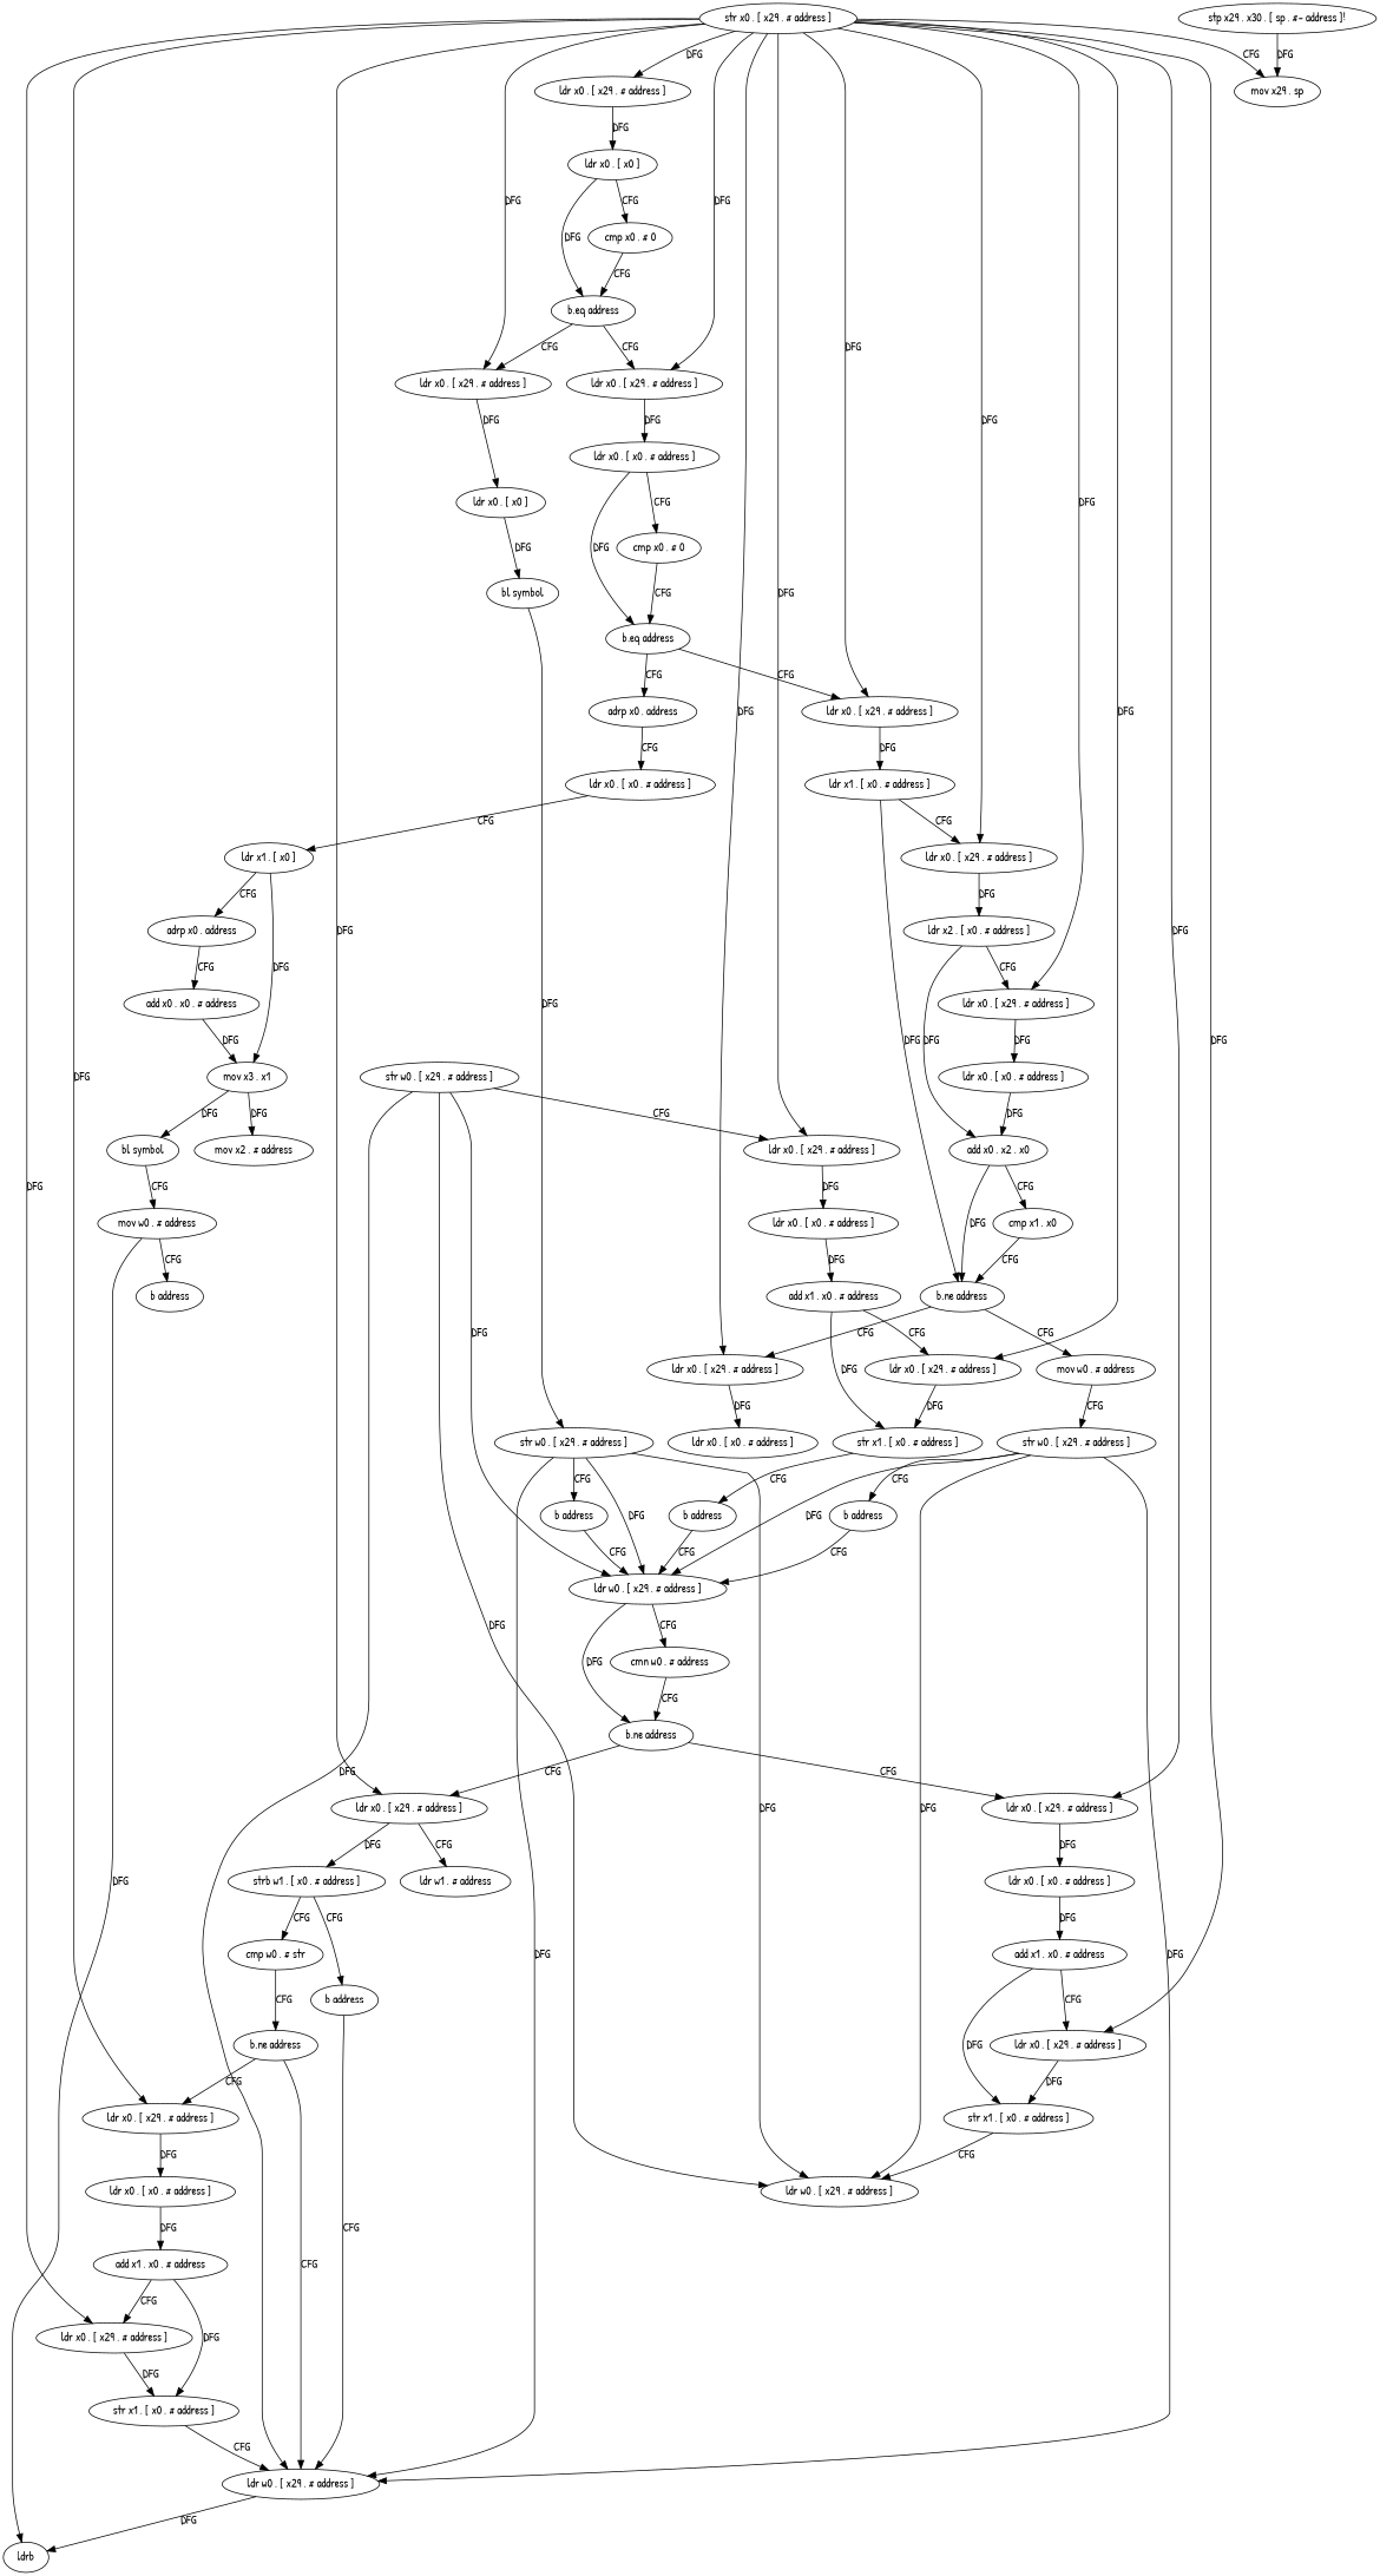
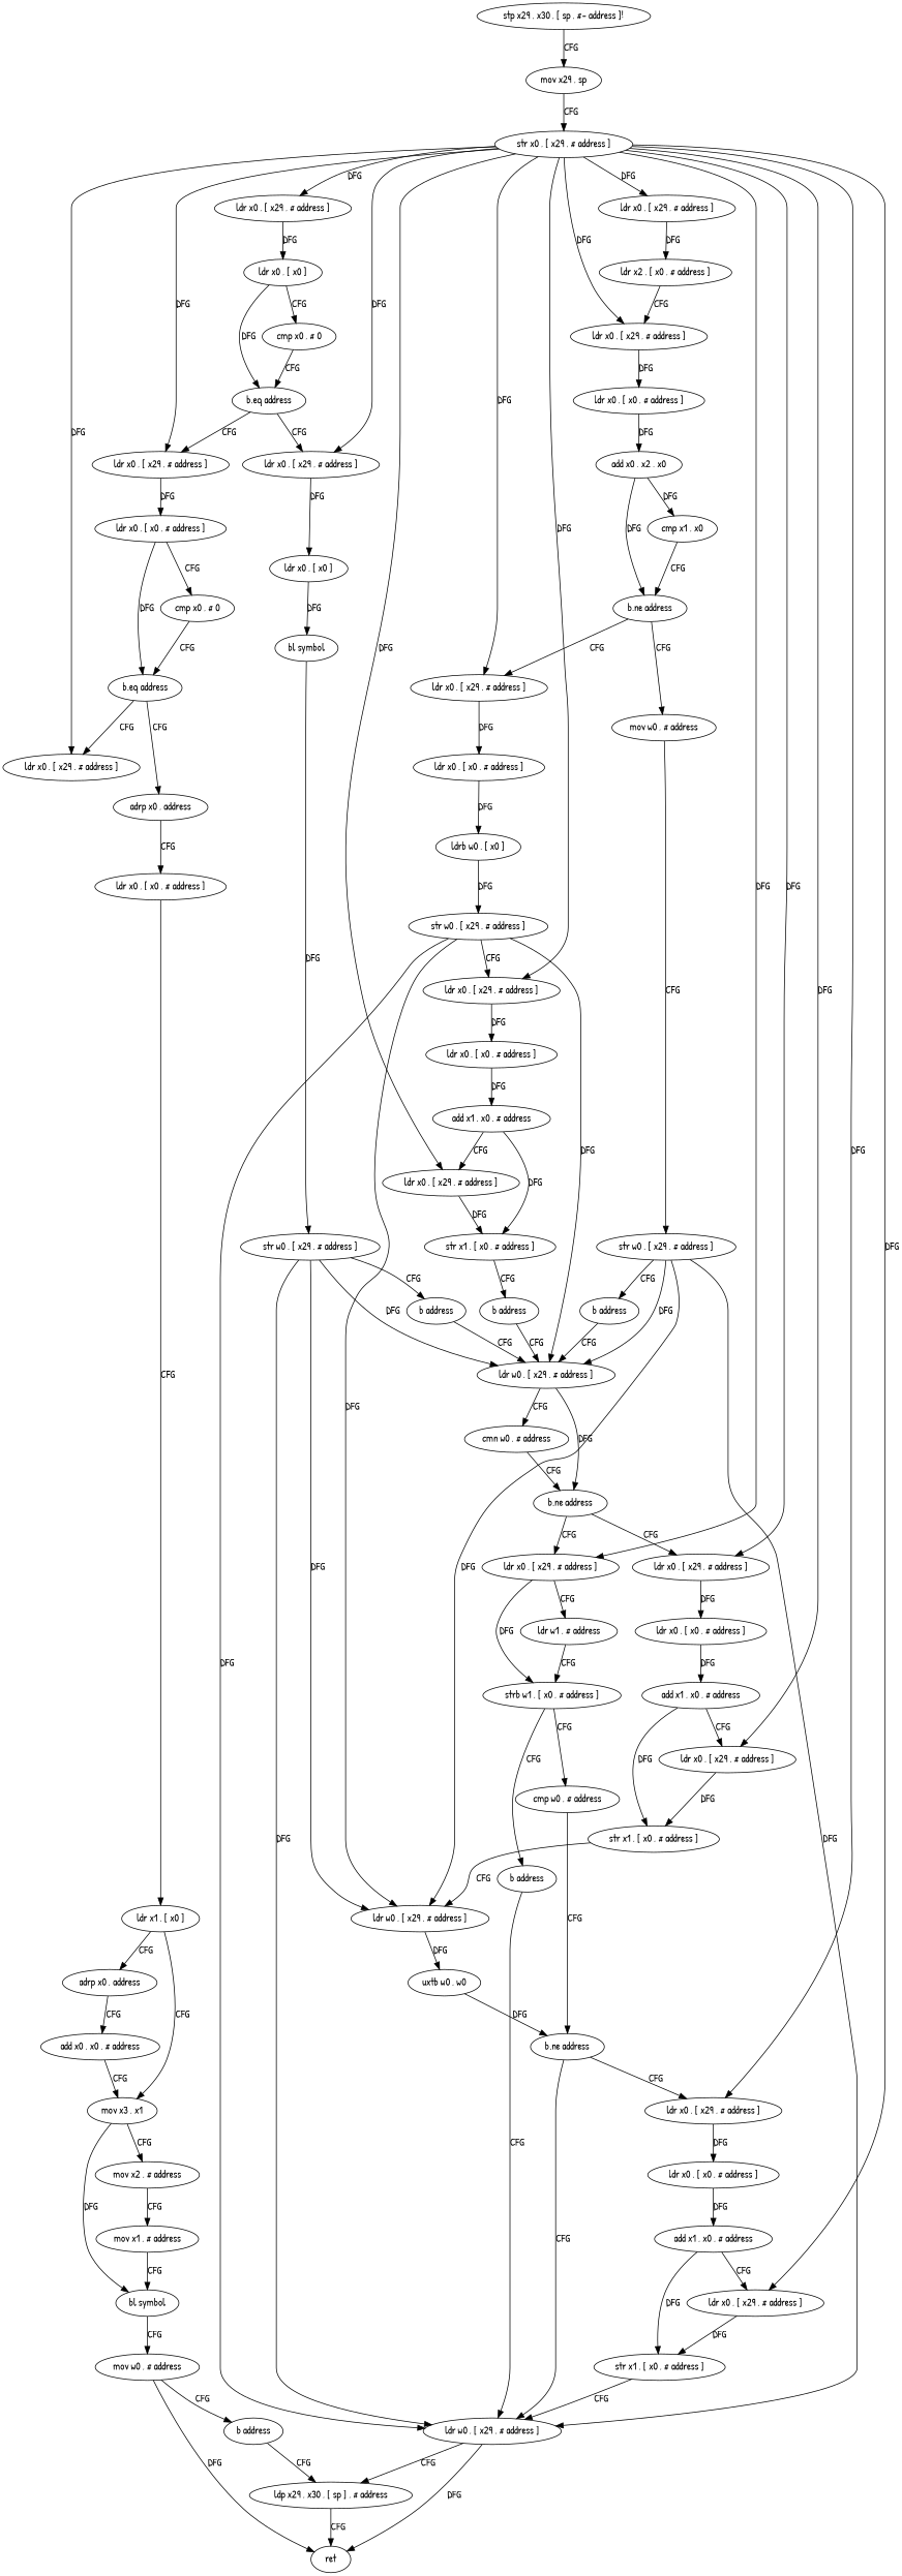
  digraph {
    fontname="Patrick Hand"
    node [fontname="Patrick Hand"]
    edge [fontname="Patrick Hand"]
    n1 [label="stp x29 , x30 , [ sp , #- address ]!"]
    n2 [label="mov x29 , sp"]
    n3 [label="str x0 , [ x29 , # address ]"]
    n4 [label="ldr x0 , [ x29 , # address ]"]
    n5 [label="ldr x0 , [ x29 , # address ]"]
    n6 [label="ldr x0 , [ x29 , # address ]"]
    n7 [label="ldr x0 , [ x29 , # address ]"]
    n8 [label="ldr x0 , [ x29 , # address ]"]
    n9 [label="ldr x0 , [ x29 , # address ]"]
    n10 [label="ldr x0 , [ x29 , # address ]"]
    n11 [label="ldr x0 , [ x29 , # address ]"]
    n12 [label="ldr x0 , [ x29 , # address ]"]
    n13 [label="ldr x0 , [ x29 , # address ]"]
    n14 [label="ldr x0 , [ x29 , # address ]"]
    n15 [label="ldr x0 , [ x29 , # address ]"]
    n16 [label="ldr x0 , [ x29 , # address ]"]
    n17 [label="ldr x0 , [ x29 , # address ]"]
    n18 [label="ldr x0 , [ x0 ]"]
    n19 [label="ldr x0 , [ x0 , # address ]"]
    n20 [label="ldr x0 , [ x0 ]"]
-   n21 [label="ldr x1 , [ x0 , # address ]"]
    n22 [label="ldr x2 , [ x0 , # address ]"]
    n23 [label="ldr x0 , [ x0 , # address ]"]
    n24 [label="ldr x0 , [ x0 , # address ]"]
    n25 [label="ldr x0 , [ x0 , # address ]"]
    n26 [label="ldr w1 , # address"]
    n27 [label="strb w1 , [ x0 , # address ]"]
    n28 [label="ldr x0 , [ x0 , # address ]"]
    n29 [label="str x1 , [ x0 , # address ]"]
    n30 [label="str x1 , [ x0 , # address ]"]
    n31 [label="ldr x0 , [ x0 , # address ]"]
    n32 [label="str x1 , [ x0 , # address ]"]
    n33 [label="cmp x0 , # 0"]
    n34 [label="b.eq address"]
    n35 [label="cmp x0 , # 0"]
    n36 [label="b.eq address"]
    n37 [label="bl symbol"]
    n38 [label="adrp x0 , address"]
    n39 [label="ldr x0 , [ x0 , # address ]"]
    n40 [label="ldr x1 , [ x0 ]"]
    n41 [label="b.ne address"]
    n42 [label="str w0 , [ x29 , # address ]"]
    n43 [label="b address"]
    n44 [label="ldr w0 , [ x29 , # address ]"]
    n45 [label="ldr w0 , [ x29 , # address ]"]
    n46 [label="ldr w0 , [ x29 , # address ]"]
    n47 [label="cmn w0 , # address"]
    n48 [label="b.ne address"]
-   n50 [label=ldrb]
+   n49 [label="uxtb w0 , w0"]
+   n50 [label=ret]
+   n51 [label="ldp x29 , x30 , [ sp ] , # address"]
    n52 [label="adrp x0 , address"]
    n53 [label="mov x3 , x1"]
    n54 [label="add x0 , x0 , # address"]
    n55 [label="mov x2 , # address"]
    n56 [label="bl symbol"]
+   n57 [label="mov x1 , # address"]
    n58 [label="mov w0 , # address"]
    n59 [label="b address"]
    n60 [label="mov w0 , # address"]
    n61 [label="add x0 , x2 , x0"]
    n62 [label="cmp x1 , x0"]
    n63 [label="str w0 , [ x29 , # address ]"]
+   n64 [label="ldrb w0 , [ x0 ]"]
    n65 [label="b address"]
    n66 [label="add x1 , x0 , # address"]
-   n67 [label="cmp w0 , # str"]
+   n67 [label="cmp w0 , # address"]
    n68 [label="b address"]
    n69 [label="str w0 , [ x29 , # address ]"]
    n70 [label="add x1 , x0 , # address"]
    n71 [label="b address"]
    n72 [label="b.ne address"]
    n73 [label="add x1 , x0 , # address"]
-   n1 -> n2 [label=DFG]
-   n3 -> n2 [label=CFG]
+   n1 -> n2 [label=CFG]
+   n2 -> n3 [label=CFG]
    n3 -> n4 [label=DFG]
    n3 -> n5 [label=DFG]
    n3 -> n6 [label=DFG]
    n3 -> n7 [label=DFG]
    n3 -> n8 [label=DFG]
    n3 -> n9 [label=DFG]
    n3 -> n10 [label=DFG]
    n3 -> n11 [label=DFG]
    n3 -> n12 [label=DFG]
    n3 -> n13 [label=DFG]
    n3 -> n14 [label=DFG]
    n3 -> n15 [label=DFG]
    n3 -> n16 [label=DFG]
    n3 -> n17 [label=DFG]
    n4 -> n18 [label=DFG]
    n5 -> n19 [label=DFG]
    n6 -> n20 [label=DFG]
-   n7 -> n21 [label=DFG]
    n8 -> n22 [label=DFG]
    n9 -> n23 [label=DFG]
    n10 -> n24 [label=DFG]
    n11 -> n25 [label=DFG]
    n12 -> n26 [label=CFG]
    n12 -> n27 [label=DFG]
    n13 -> n28 [label=DFG]
    n14 -> n29 [label=DFG]
    n15 -> n30 [label=DFG]
    n16 -> n31 [label=DFG]
    n17 -> n32 [label=DFG]
    n18 -> n33 [label=CFG]
    n18 -> n34 [label=DFG]
    n19 -> n35 [label=CFG]
    n19 -> n36 [label=DFG]
    n20 -> n37 [label=DFG]
-   n21 -> n8 [label=CFG]
-   n21 -> n41 [label=DFG]
    n22 -> n9 [label=CFG]
-   n22 -> n61 [label=DFG]
    n23 -> n61 [label=DFG]
+   n24 -> n64 [label=DFG]
    n25 -> n66 [label=DFG]
+   n26 -> n27 [label=CFG]
    n27 -> n67 [label=CFG]
    n27 -> n68 [label=CFG]
    n28 -> n70 [label=DFG]
    n29 -> n71 [label=CFG]
    n30 -> n45 [label=CFG]
    n31 -> n73 [label=DFG]
    n32 -> n46 [label=CFG]
    n33 -> n34 [label=CFG]
    n34 -> n5 [label=CFG]
    n34 -> n6 [label=CFG]
    n35 -> n36 [label=CFG]
    n36 -> n7 [label=CFG]
    n36 -> n38 [label=CFG]
    n37 -> n42 [label=DFG]
    n38 -> n39 [label=CFG]
    n39 -> n40 [label=CFG]
    n40 -> n52 [label=CFG]
-   n40 -> n53 [label=DFG]
+   n40 -> n53 [label=CFG]
    n41 -> n10 [label=CFG]
    n41 -> n60 [label=CFG]
    n42 -> n43 [label=CFG]
    n42 -> n44 [label=DFG]
    n42 -> n45 [label=DFG]
    n42 -> n46 [label=DFG]
    n43 -> n44 [label=CFG]
    n44 -> n47 [label=CFG]
    n44 -> n48 [label=DFG]
+   n45 -> n49 [label=DFG]
    n46 -> n50 [label=DFG]
+   n46 -> n51 [label=CFG]
    n47 -> n48 [label=CFG]
    n48 -> n11 [label=CFG]
    n48 -> n12 [label=CFG]
+   n49 -> n72 [label=DFG]
+   n51 -> n50 [label=CFG]
    n52 -> n54 [label=CFG]
-   n53 -> n55 [label=DFG]
+   n53 -> n55 [label=CFG]
    n53 -> n56 [label=DFG]
-   n54 -> n53 [label=DFG]
+   n54 -> n53 [label=CFG]
+   n55 -> n57 [label=CFG]
    n56 -> n58 [label=CFG]
+   n57 -> n56 [label=CFG]
    n58 -> n50 [label=DFG]
    n58 -> n59 [label=CFG]
+   n59 -> n51 [label=CFG]
    n60 -> n63 [label=CFG]
    n61 -> n41 [label=DFG]
-   n61 -> n62 [label=CFG]
+   n61 -> n62 [label=DFG]
    n62 -> n41 [label=CFG]
    n63 -> n44 [label=DFG]
    n63 -> n45 [label=DFG]
    n63 -> n46 [label=DFG]
    n63 -> n65 [label=CFG]
+   n64 -> n69 [label=DFG]
    n65 -> n44 [label=CFG]
    n66 -> n15 [label=CFG]
    n66 -> n30 [label=DFG]
    n67 -> n72 [label=CFG]
    n68 -> n46 [label=CFG]
    n69 -> n13 [label=CFG]
    n69 -> n44 [label=DFG]
    n69 -> n45 [label=DFG]
    n69 -> n46 [label=DFG]
    n70 -> n14 [label=CFG]
    n70 -> n29 [label=DFG]
    n71 -> n44 [label=CFG]
    n72 -> n16 [label=CFG]
    n72 -> n46 [label=CFG]
    n73 -> n17 [label=CFG]
    n73 -> n32 [label=DFG]
  }
